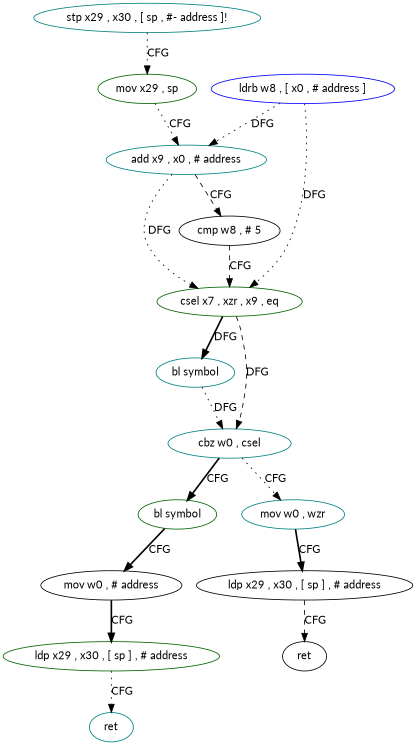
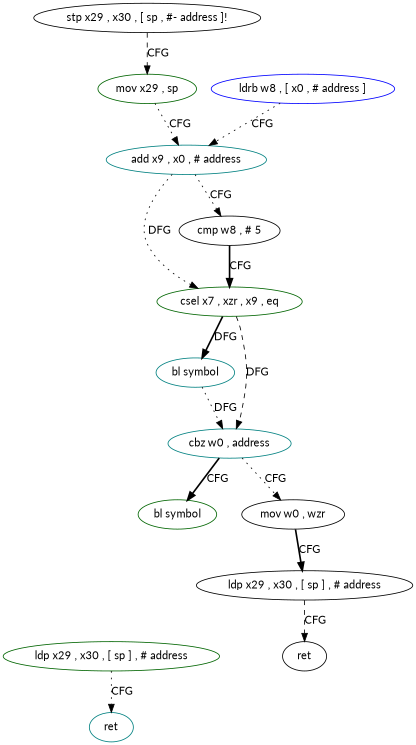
  digraph {
    fontname=Lato
    node [color=teal fontname=Lato]
    edge [fontname=Lato style=dotted]
-   n1 [label="stp x29 , x30 , [ sp , #- address ]!"]
+   n1 [color=black label="stp x29 , x30 , [ sp , #- address ]!"]
    n2 [color=darkgreen label="mov x29 , sp"]
    n3 [label="add x9 , x0 , # address"]
    n4 [color=blue label="ldrb w8 , [ x0 , # address ]"]
    n5 [color=darkgreen label="csel x7 , xzr , x9 , eq"]
    n6 [color=black label="cmp w8 , # 5"]
    n7 [label="bl symbol"]
-   n8 [label="cbz w0 , csel"]
+   n8 [label="cbz w0 , address"]
    n9 [color=darkgreen label="bl symbol"]
-   n10 [label="mov w0 , wzr"]
-   n11 [color=black label="mov w0 , # address"]
+   n10 [color=black label="mov w0 , wzr"]
    n12 [color=black label="ldp x29 , x30 , [ sp ] , # address"]
    n13 [color=darkgreen label="ldp x29 , x30 , [ sp ] , # address"]
    n14 [color=black label=ret]
    n15 [label=ret]
-   n1 -> n2 [label=CFG]
+   n1 -> n2 [label=CFG style=dashed]
    n2 -> n3 [label=CFG]
    n3 -> n5 [label=DFG]
-   n3 -> n6 [label=CFG style=dashed]
-   n4 -> n3 [label=DFG]
-   n4 -> n5 [label=DFG]
+   n3 -> n6 [label=CFG]
+   n4 -> n3 [label=CFG]
    n5 -> n7 [label=DFG style=bold]
    n5 -> n8 [label=DFG style=dashed]
-   n6 -> n5 [label=CFG style=dashed]
+   n6 -> n5 [label=CFG style=bold]
    n7 -> n8 [label=DFG]
    n8 -> n9 [label=CFG style=bold]
    n8 -> n10 [label=CFG]
-   n9 -> n11 [label=CFG style=bold]
    n10 -> n12 [label=CFG style=bold]
-   n11 -> n13 [label=CFG style=bold]
    n12 -> n14 [label=CFG style=dashed]
    n13 -> n15 [label=CFG]
  }
